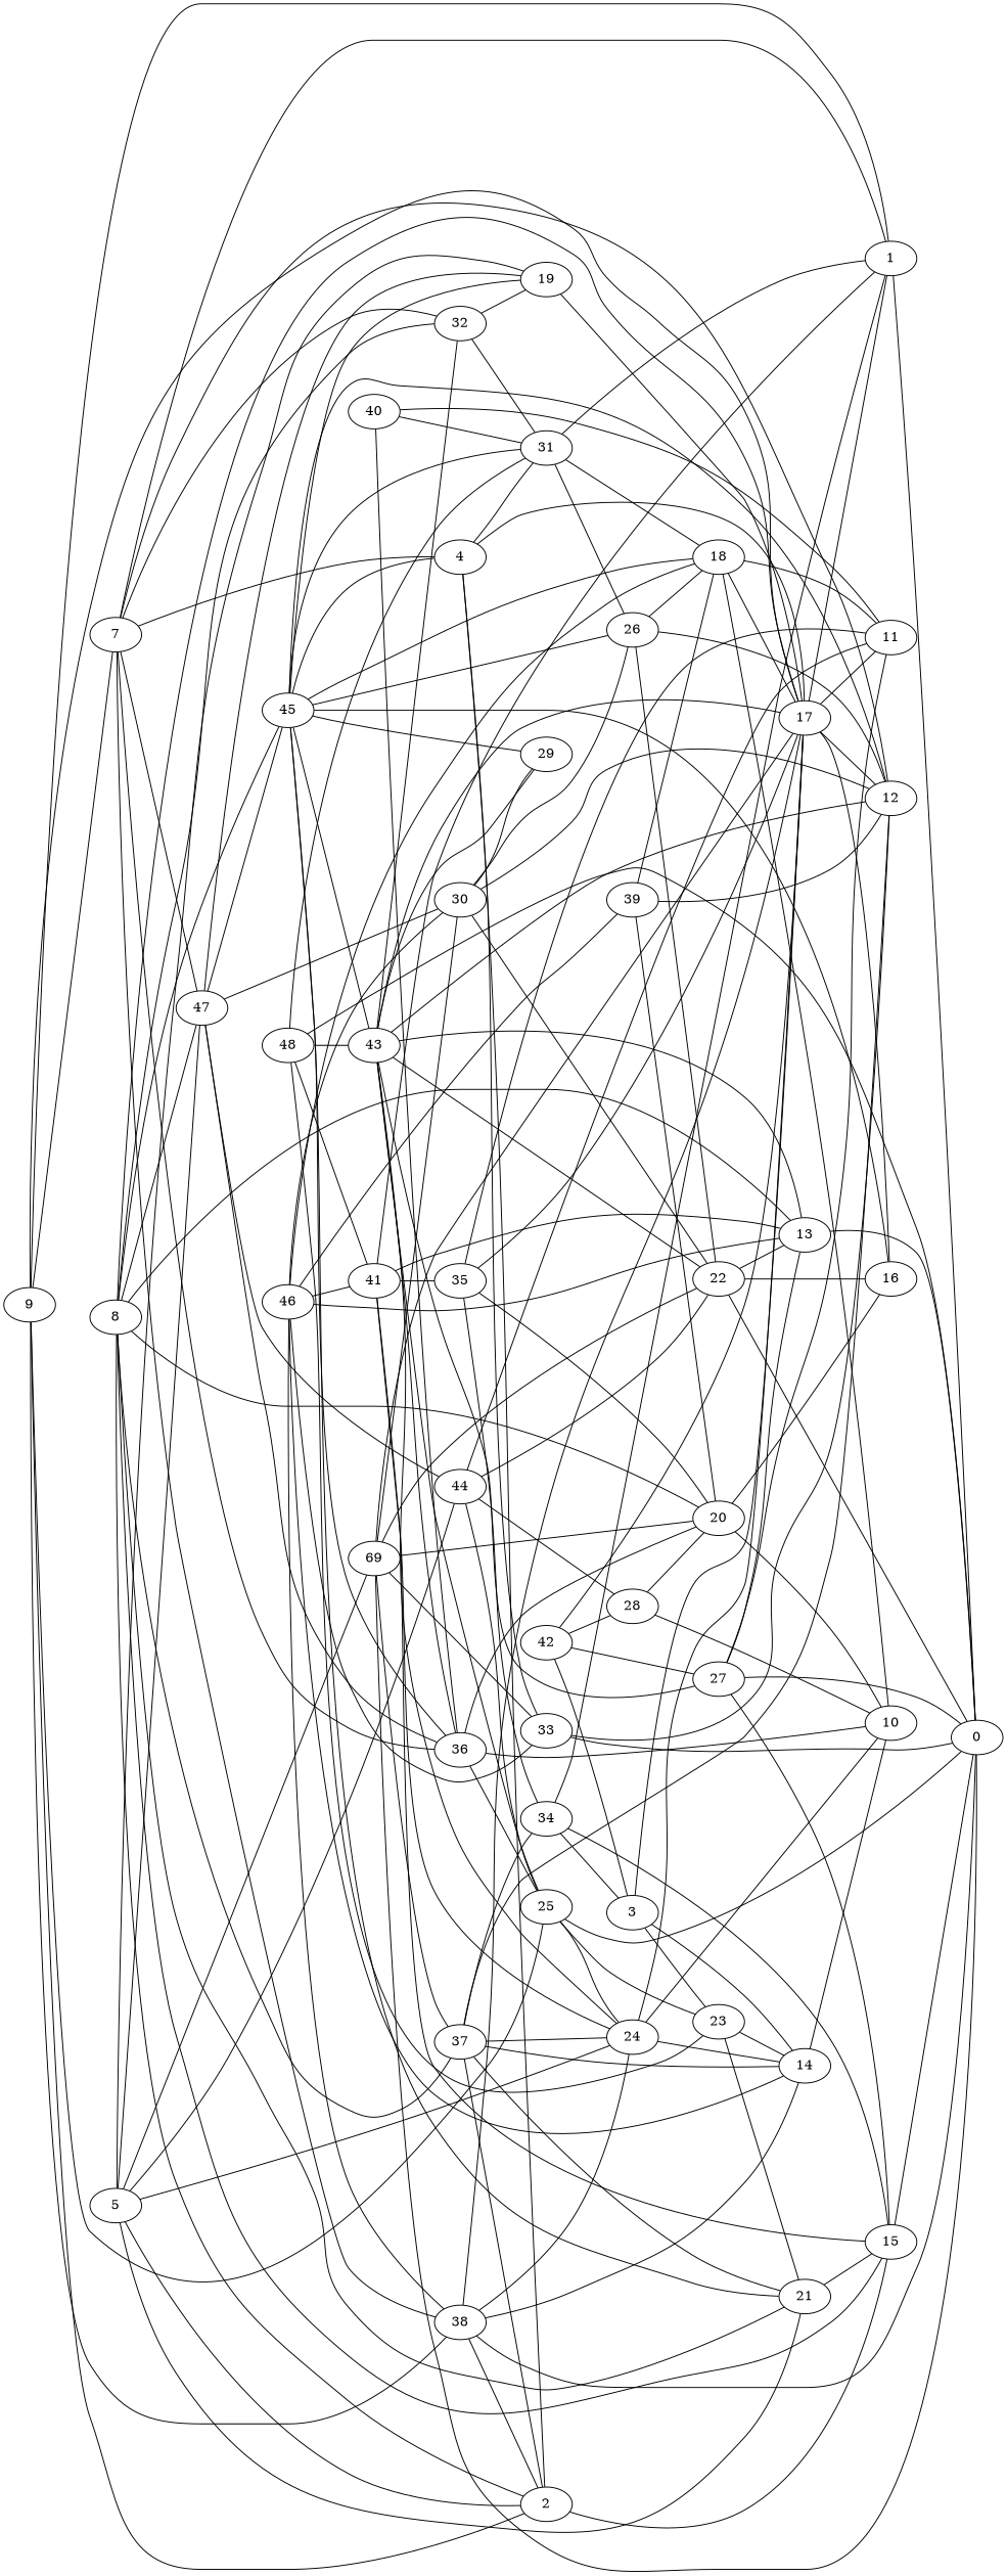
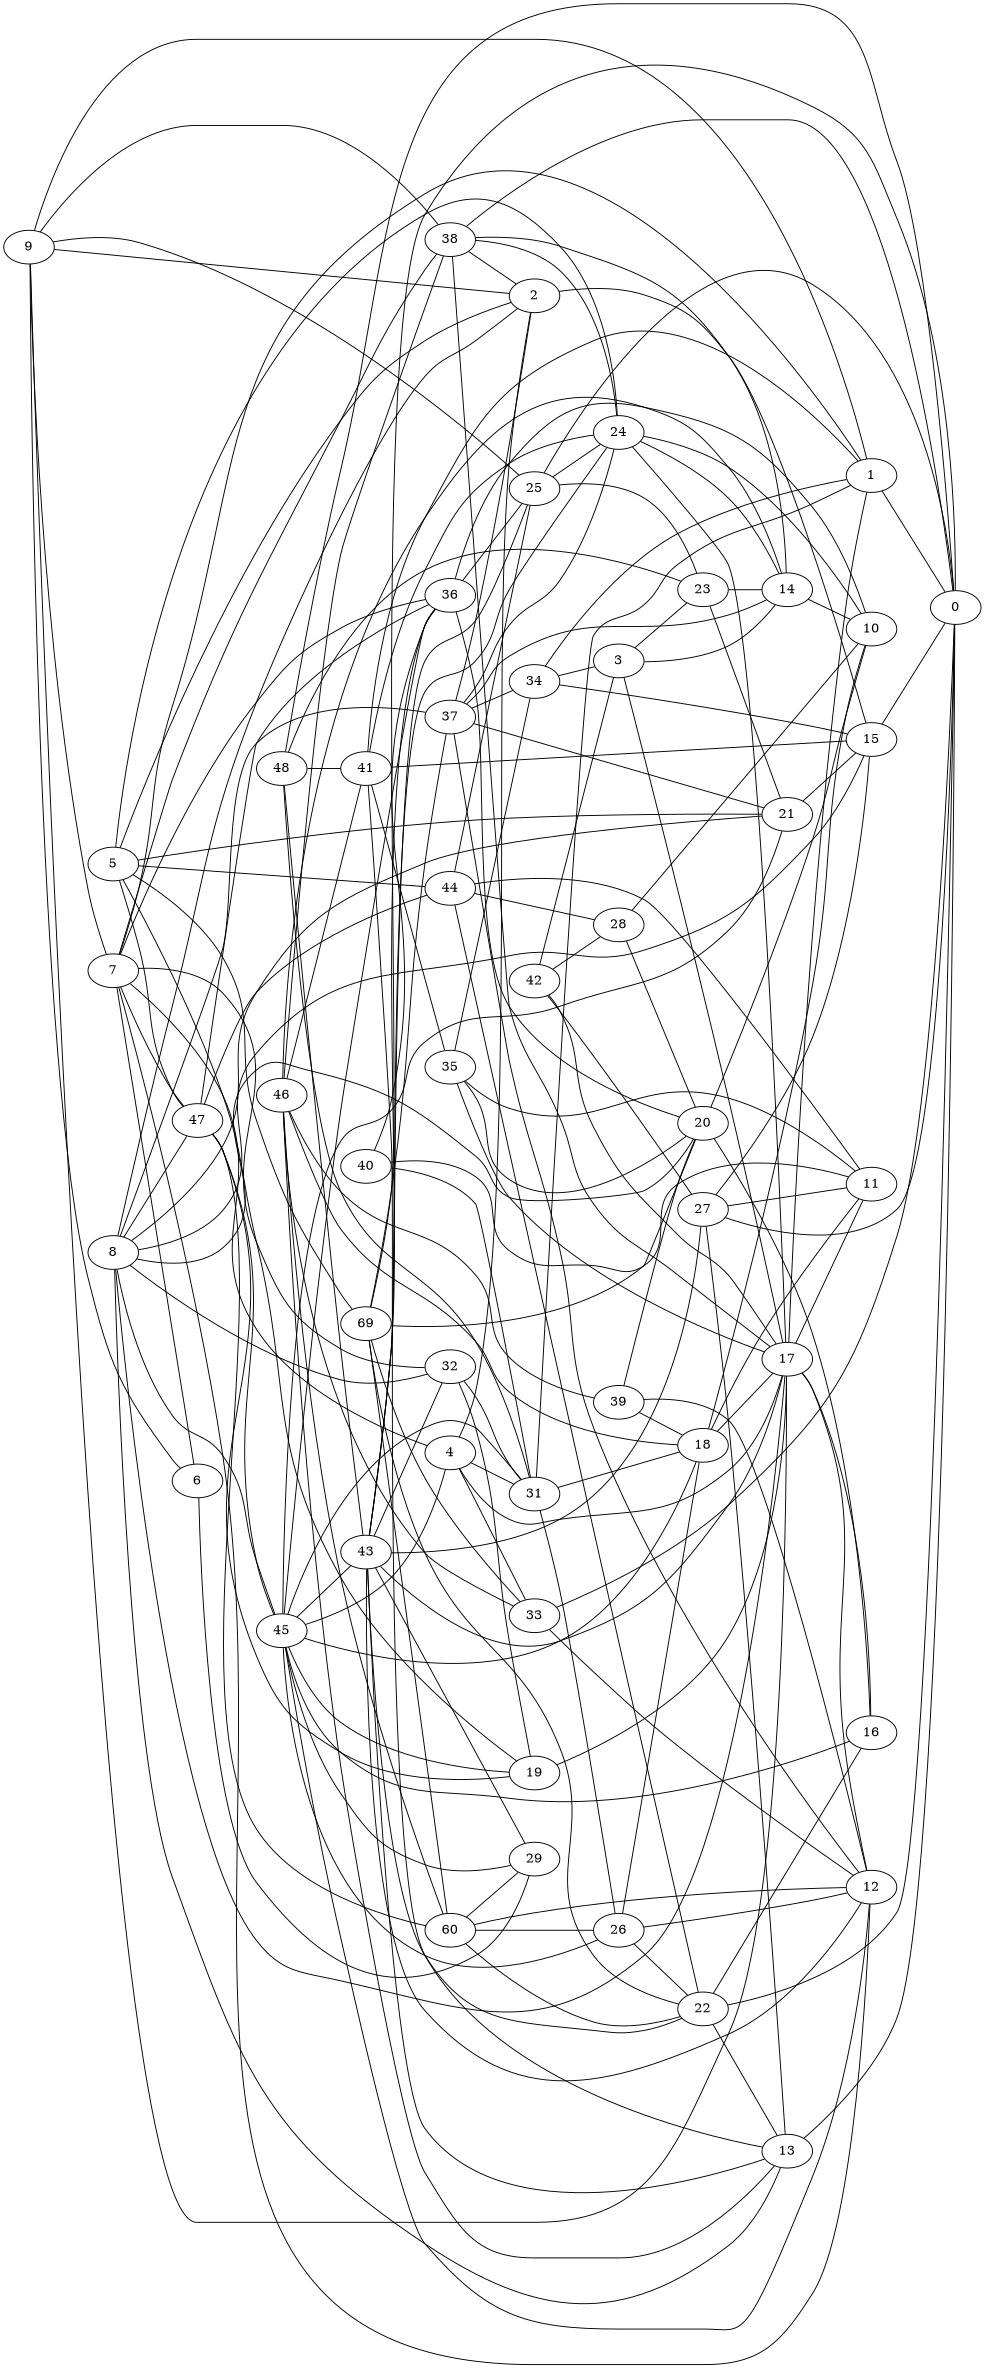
  digraph {
    rankdir=LR
    edge [color=black dir=none]
    20
    10
    16
    19
    17
    1
    12
    11
    48
    31
    43
    0
    23
    41
    26
    18
    36
    32
    13
    24
    25
    22
    29
    27
    9
+   6
    7
    2
    38
    47
    4
    15
    44
    45
-   30
+   30 [label=60]
    28
    35
    14
    21
    34
    3
    8
    37
    33
    46
    39
    5
    n48 [label=69]
    42
    40
    subgraph sub_1 {
      20
      10
      16
      19
      17
      1
      12
      11
      48
      31
      43
      0
      23
      41
      26
      18
      36
      32
      13
      24
      25
      22
      29
      27
      9
+     6
      7
      2
      38
      47
      4
      15
      44
      45
      30
      28
      35
      14
      21
      34
      3
      8
      37
      33
      46
      39
      5
      n48
      42
      40
    }
    20 -> 10
    20 -> 16
    19 -> 17
    17 -> 16
    17 -> 1
    17 -> 12
    17 -> 11
    1 -> 0
    48 -> 31
    48 -> 43
    48 -> 0
    48 -> 23
    48 -> 41
    31 -> 1
    31 -> 26
    31 -> 18
    43 -> 17
    43 -> 12
    43 -> 36
    43 -> 32
    43 -> 13
    43 -> 24
    43 -> 25
    43 -> 22
    43 -> 29
    43 -> 27
    23 -> 14
    23 -> 21
    41 -> 1
    41 -> 13
    41 -> 24
    41 -> 15
    41 -> 35
    26 -> 12
    26 -> 18
    26 -> 22
    18 -> 10
    18 -> 17
    18 -> 11
    36 -> 20
    36 -> 10
    36 -> 25
    32 -> 19
    32 -> 31
    13 -> 0
    24 -> 10
    24 -> 17
    24 -> 14
    25 -> 0
    25 -> 23
    25 -> 24
    22 -> 16
    22 -> 0
    22 -> 13
    27 -> 11
    27 -> 0
    27 -> 13
    27 -> 15
    9 -> 17
    9 -> 1
    9 -> 25
+   9 -> 6
    9 -> 7
    9 -> 2
    9 -> 38
+   6 -> 29
    7 -> 1
    7 -> 12
    7 -> 36
    7 -> 32
+   7 -> 6
    7 -> 38
    7 -> 47
    7 -> 4
    2 -> 15
    38 -> 17
    38 -> 0
    38 -> 24
    38 -> 2
    38 -> 14
    47 -> 19
    47 -> 36
    47 -> 44
    47 -> 45
    47 -> 30
    4 -> 17
    4 -> 31
    4 -> 2
    4 -> 33
    15 -> 0
    44 -> 11
    44 -> 25
    44 -> 22
    44 -> 28
    45 -> 16
    45 -> 19
    45 -> 12
    45 -> 31
    45 -> 43
    45 -> 26
    45 -> 18
    45 -> 36
    45 -> 29
    45 -> 4
    45 -> 21
    30 -> 12
    30 -> 26
    30 -> 22
    30 -> 29
    28 -> 20
    28 -> 10
    35 -> 20
    35 -> 17
    35 -> 11
    35 -> 34
    14 -> 10
    21 -> 15
    34 -> 1
    34 -> 15
    34 -> 3
    3 -> 17
    3 -> 23
    3 -> 14
    8 -> 20
    8 -> 17
    8 -> 32
    8 -> 13
    8 -> 2
    8 -> 47
    8 -> 15
    8 -> 45
    8 -> 21
    8 -> 37
    37 -> 12
    37 -> 24
    37 -> 2
    37 -> 14
    37 -> 21
    37 -> 34
    33 -> 12
    33 -> 0
    46 -> 41
    46 -> 18
    46 -> 13
    46 -> 38
    46 -> 30
    46 -> 14
    46 -> 33
    46 -> 39
    39 -> 20
    39 -> 12
    39 -> 18
    5 -> 19
    5 -> 24
    5 -> 2
    5 -> 47
    5 -> 44
    5 -> 21
    5 -> n48
    n48 -> 20
-   n48 -> 17
    n48 -> 0
    n48 -> 22
    n48 -> 30
    n48 -> 37
    n48 -> 33
    42 -> 17
    42 -> 27
    42 -> 28
    42 -> 3
    40 -> 11
    40 -> 31
    40 -> 36
  }
